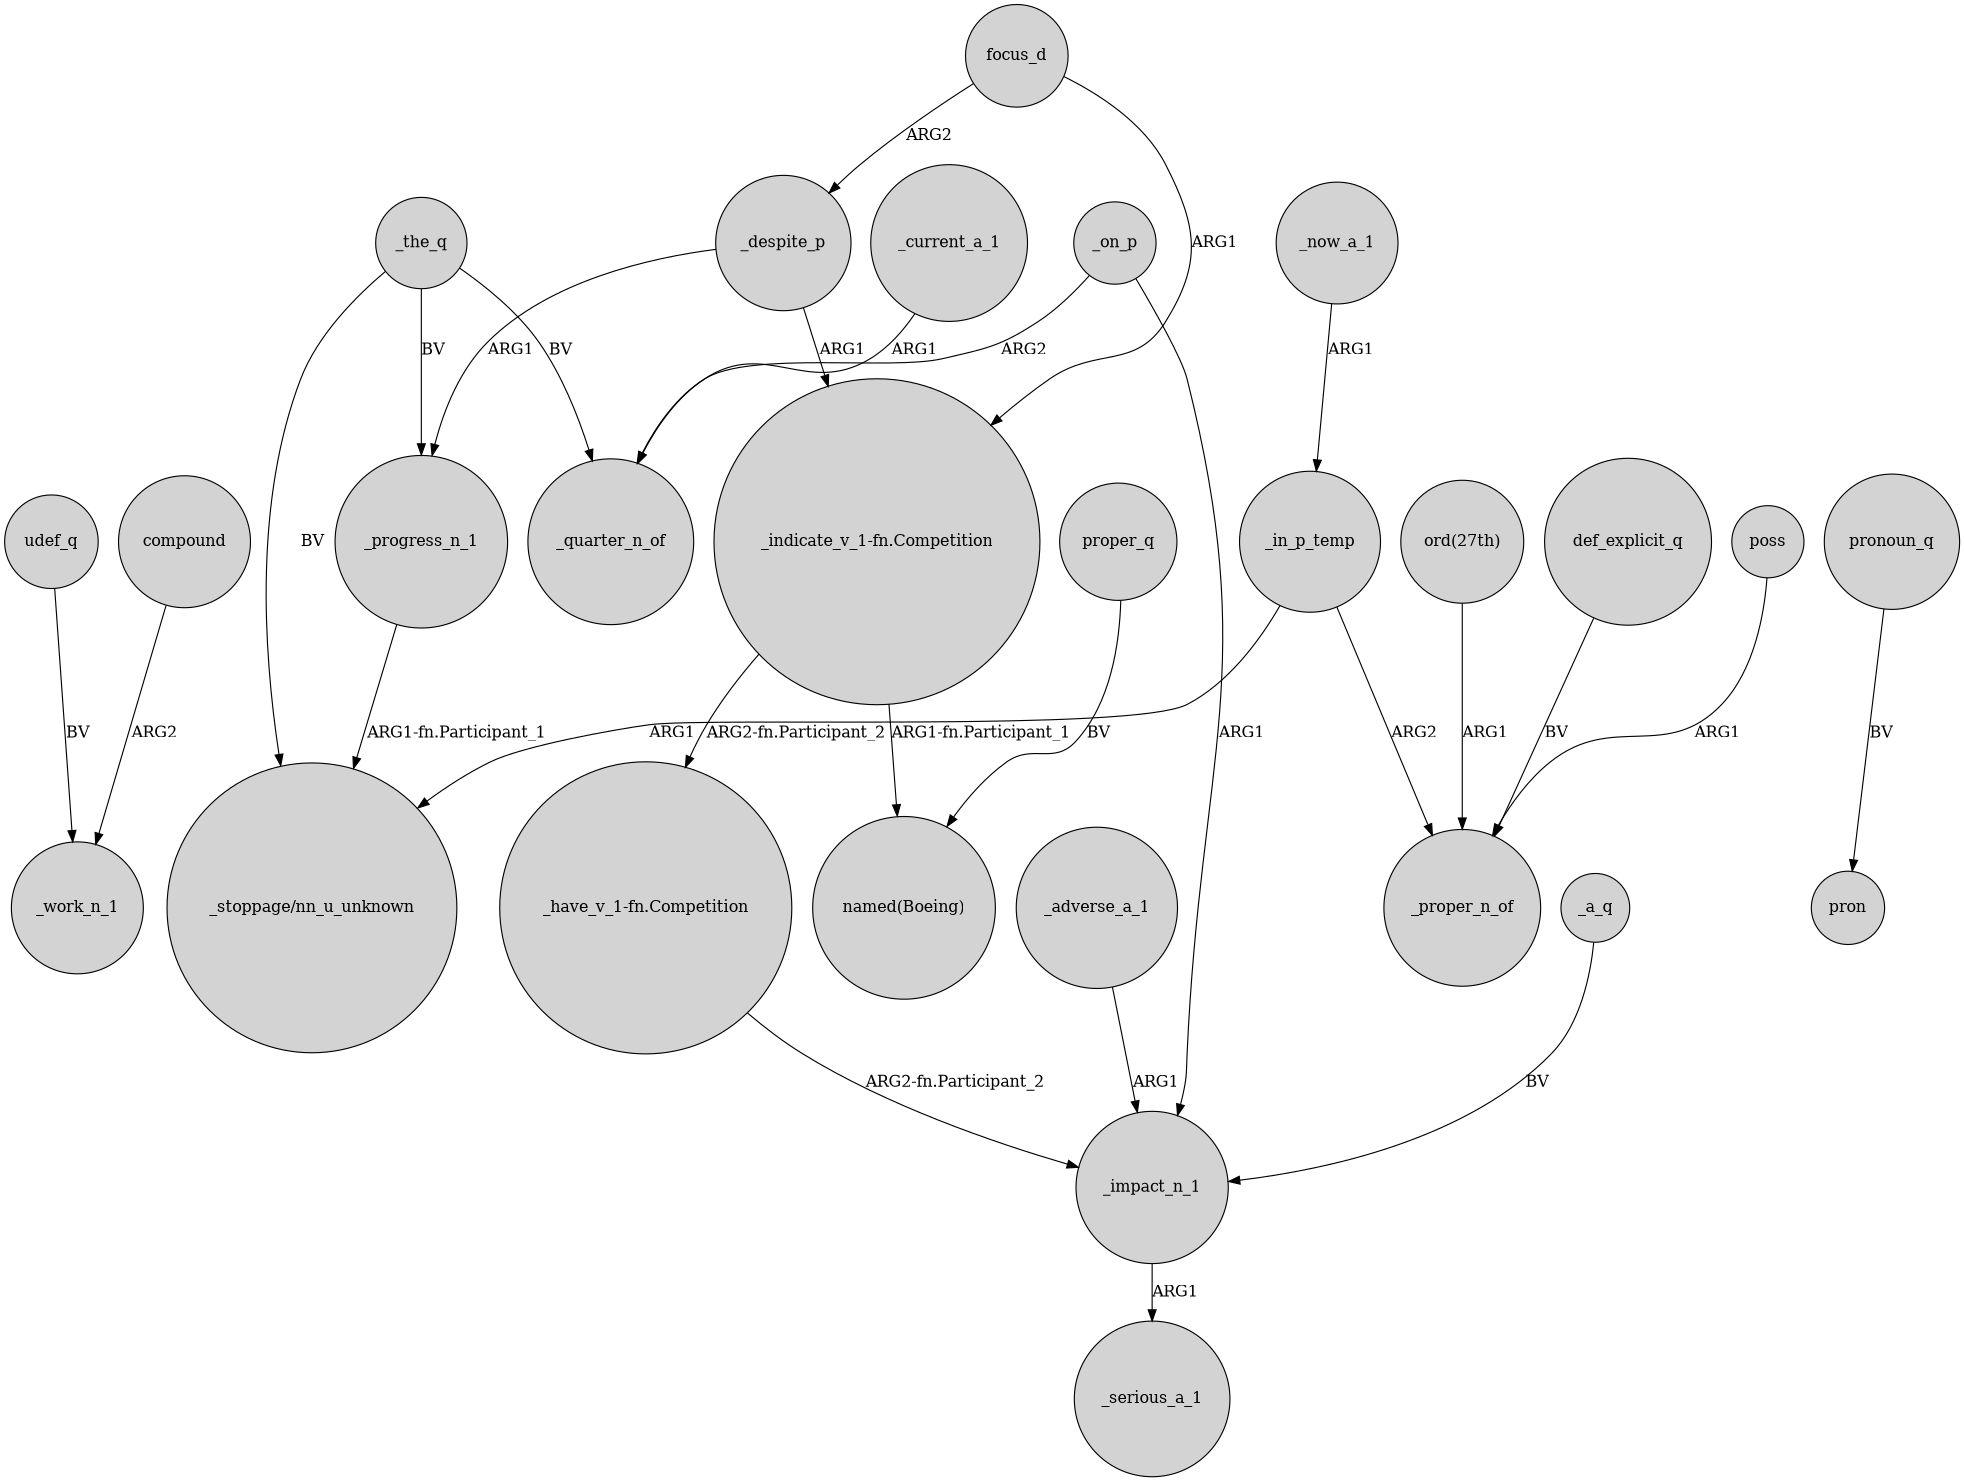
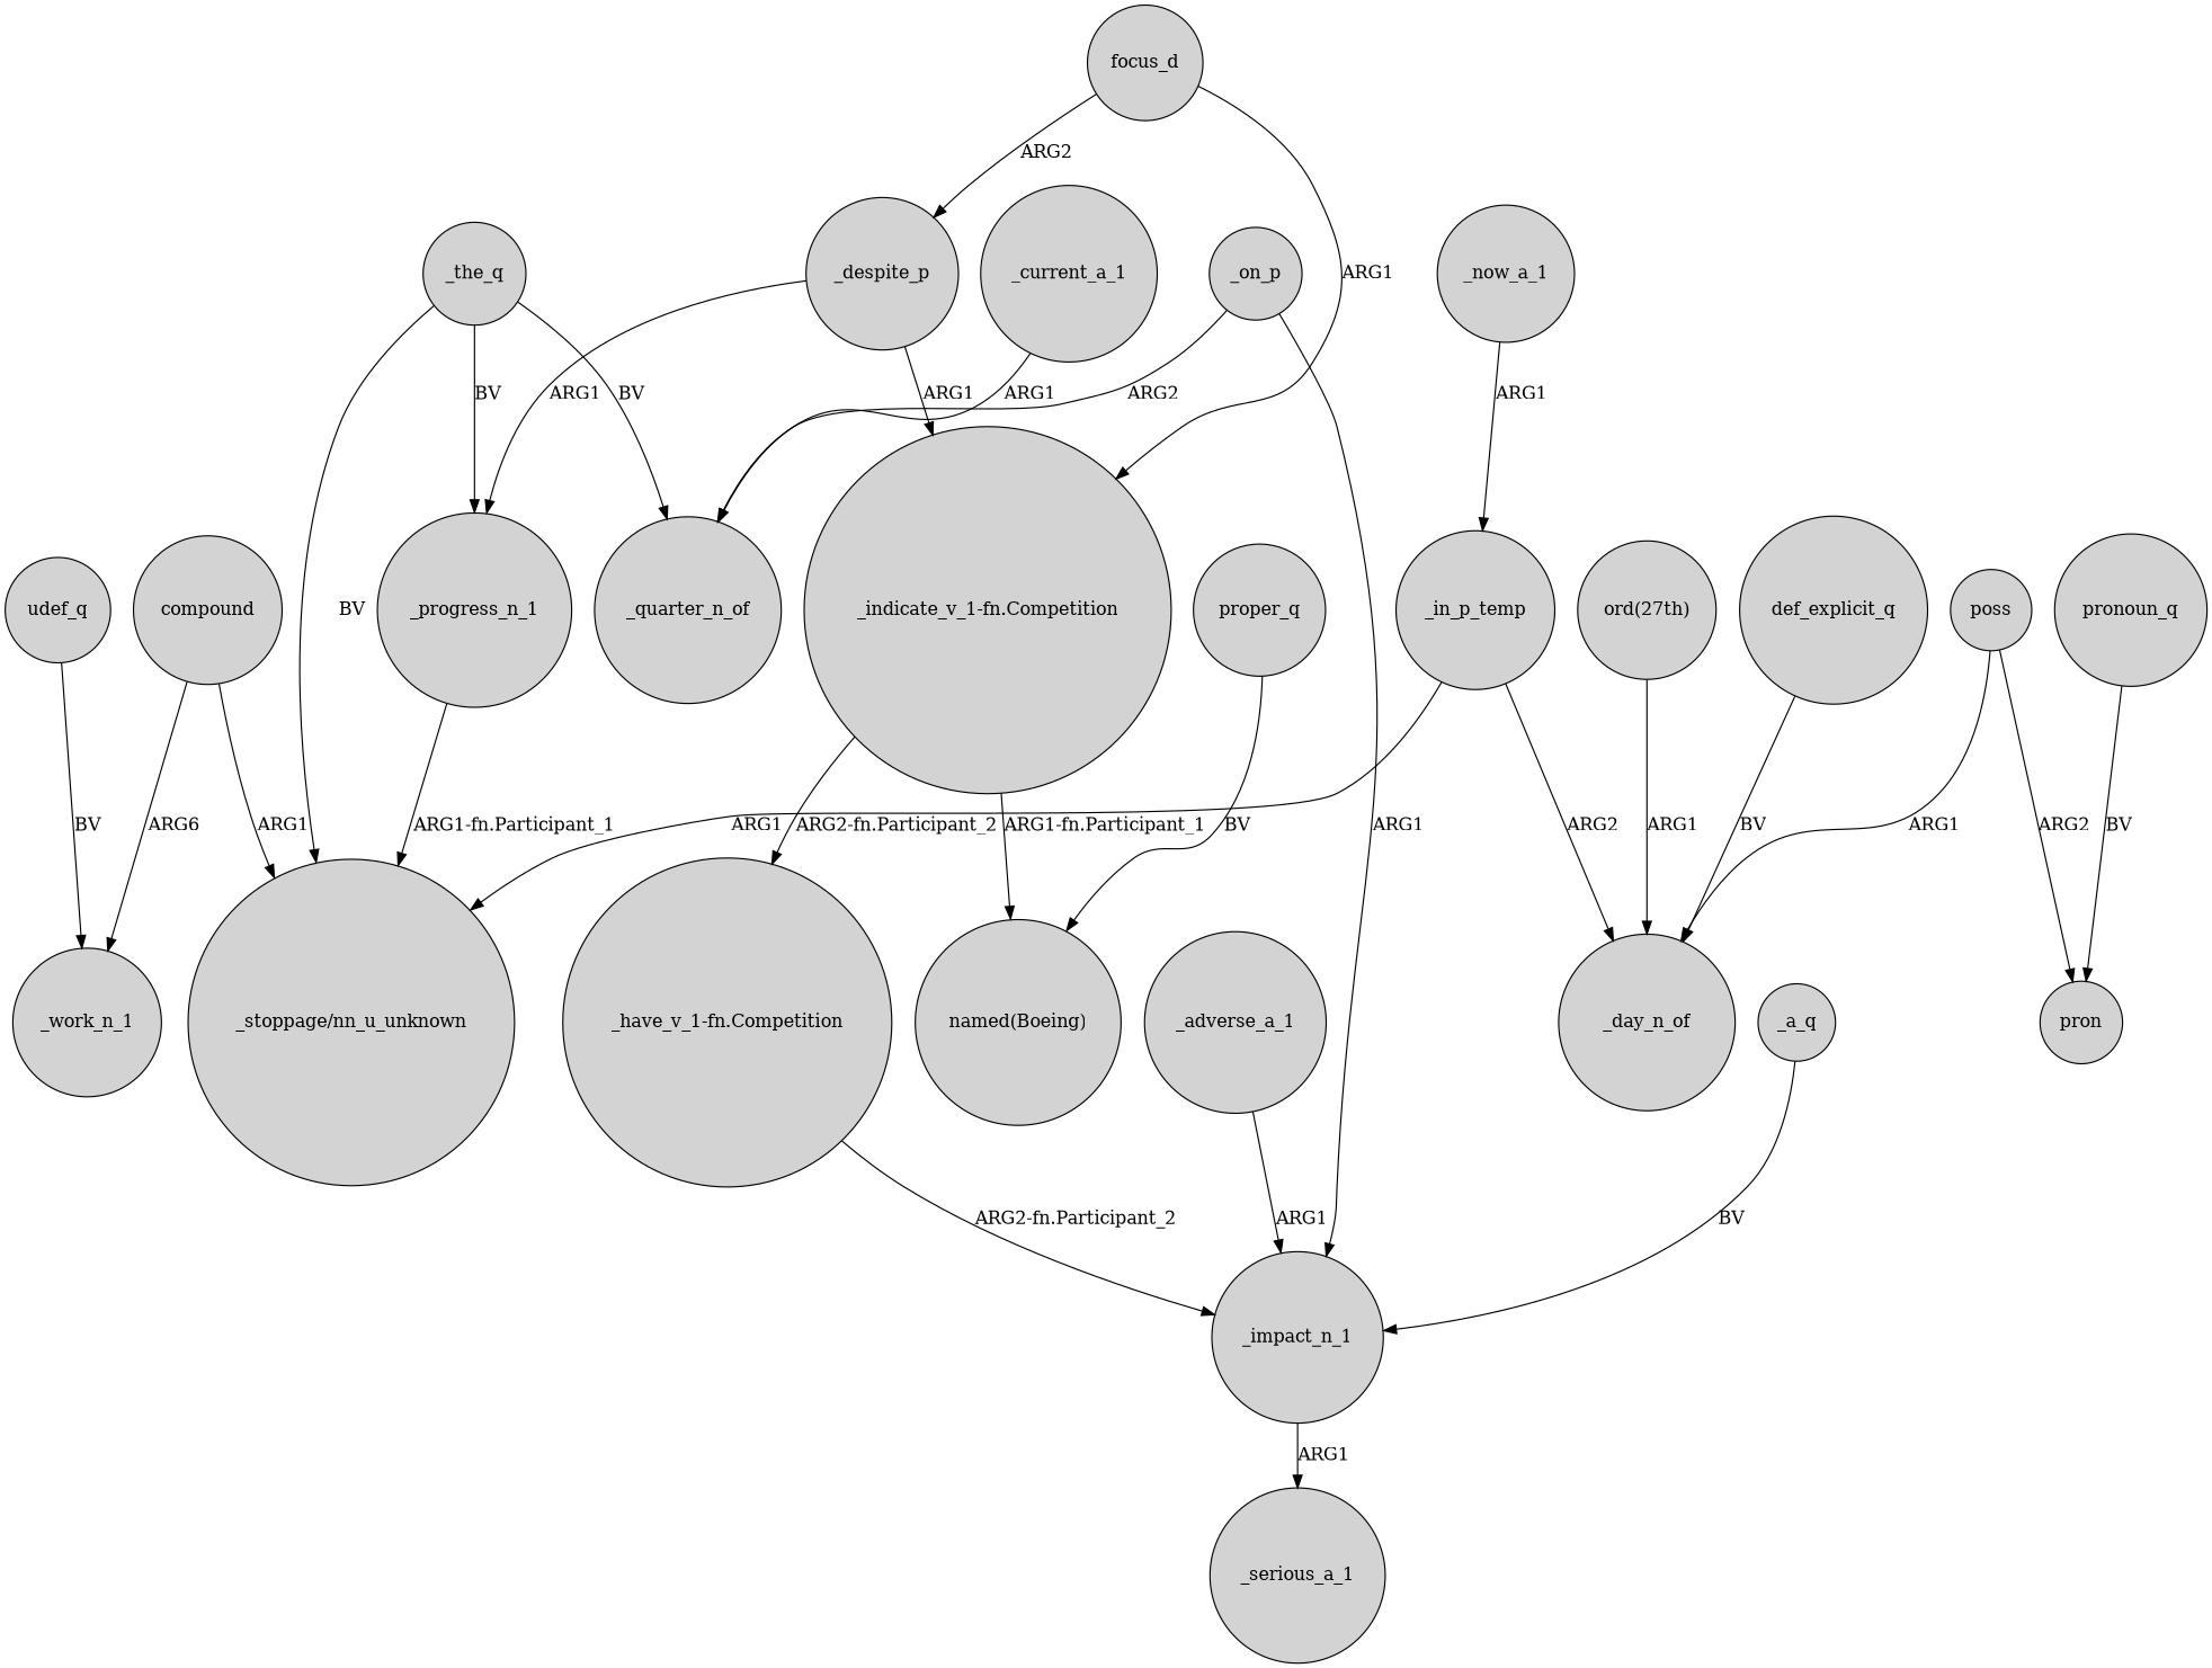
  digraph {
    node [shape=circle style=filled]
    def_explicit_q
-   _day_n_of [label=_proper_n_of]
+   _day_n_of
    _now_a_1
    _in_p_temp
    "_stoppage/nn_u_unknown"
    _adverse_a_1
    _impact_n_1
    _serious_a_1
    compound
    _work_n_1
    udef_q
    "_indicate_v_1-fn.Competition"
    "_have_v_1-fn.Competition"
    "named(Boeing)"
    _the_q
    _quarter_n_of
    _progress_n_1
    poss
    pron
    pronoun_q
    focus_d
    _despite_p
    _current_a_1
    _on_p
    _a_q
    "ord(27th)"
    proper_q
    def_explicit_q -> _day_n_of [label=BV]
    _now_a_1 -> _in_p_temp [label=ARG1]
    _in_p_temp -> _day_n_of [label=ARG2]
    _in_p_temp -> "_stoppage/nn_u_unknown" [label=ARG1]
    _adverse_a_1 -> _impact_n_1 [label=ARG1]
    _impact_n_1 -> _serious_a_1 [label=ARG1]
-   compound -> _work_n_1 [label=ARG2]
+   compound -> "_stoppage/nn_u_unknown" [label=ARG1]
+   compound -> _work_n_1 [label=ARG6]
    udef_q -> _work_n_1 [label=BV]
    "_indicate_v_1-fn.Competition" -> "_have_v_1-fn.Competition" [label="ARG2-fn.Participant_2"]
    "_indicate_v_1-fn.Competition" -> "named(Boeing)" [label="ARG1-fn.Participant_1"]
    "_have_v_1-fn.Competition" -> _impact_n_1 [label="ARG2-fn.Participant_2"]
    _the_q -> "_stoppage/nn_u_unknown" [label=BV]
    _the_q -> _quarter_n_of [label=BV]
    _the_q -> _progress_n_1 [label=BV]
    _progress_n_1 -> "_stoppage/nn_u_unknown" [label="ARG1-fn.Participant_1"]
    poss -> _day_n_of [label=ARG1]
+   poss -> pron [label=ARG2]
    pronoun_q -> pron [label=BV]
    focus_d -> "_indicate_v_1-fn.Competition" [label=ARG1]
    focus_d -> _despite_p [label=ARG2]
    _despite_p -> "_indicate_v_1-fn.Competition" [label=ARG1]
    _despite_p -> _progress_n_1 [label=ARG1]
    _current_a_1 -> _quarter_n_of [label=ARG1]
    _on_p -> _impact_n_1 [label=ARG1]
    _on_p -> _quarter_n_of [label=ARG2]
    _a_q -> _impact_n_1 [label=BV]
    "ord(27th)" -> _day_n_of [label=ARG1]
    proper_q -> "named(Boeing)" [label=BV]
  }
